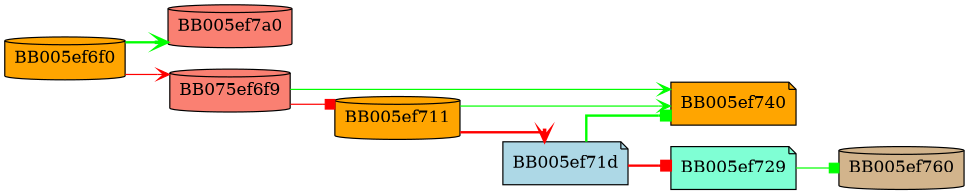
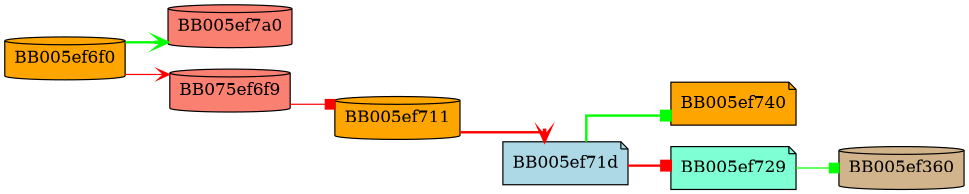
  digraph {
    rankdir=LR
    splines=ortho
    node [fillcolor=orange shape=cylinder style=filled]
    edge [arrowhead=vee color=green style=solid]
    BB005ef6f0
    BB005ef7a0 [fillcolor=salmon]
    n3 [fillcolor=salmon label=BB075ef6f9]
    BB005ef740 [shape=note]
    BB005ef711
    BB005ef71d [fillcolor=lightblue shape=note]
    BB005ef729 [fillcolor=aquamarine shape=note]
-   BB005ef760 [fillcolor=tan]
+   BB005ef760 [fillcolor=tan label=BB005ef360]
    BB005ef6f0 -> BB005ef7a0 [style=bold]
    BB005ef6f0 -> n3 [color=red]
-   n3 -> BB005ef740
    n3 -> BB005ef711 [arrowhead=box color=red]
-   BB005ef711 -> BB005ef740
    BB005ef711 -> BB005ef71d [color=red style=bold]
    BB005ef71d -> BB005ef740 [arrowhead=box style=bold]
    BB005ef71d -> BB005ef729 [arrowhead=box color=red style=bold]
    BB005ef729 -> BB005ef760 [arrowhead=box]
  }
